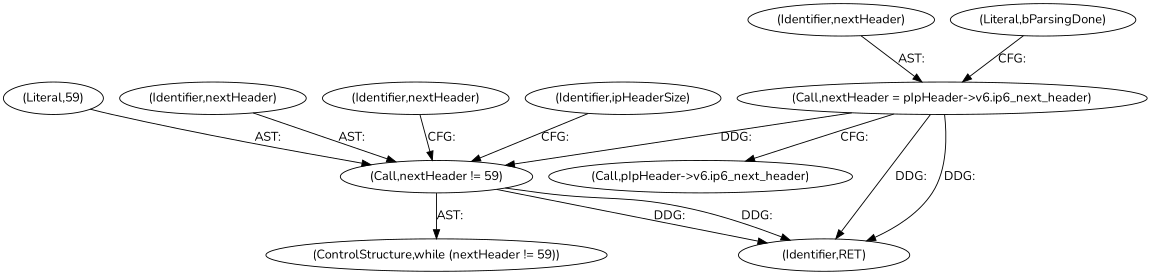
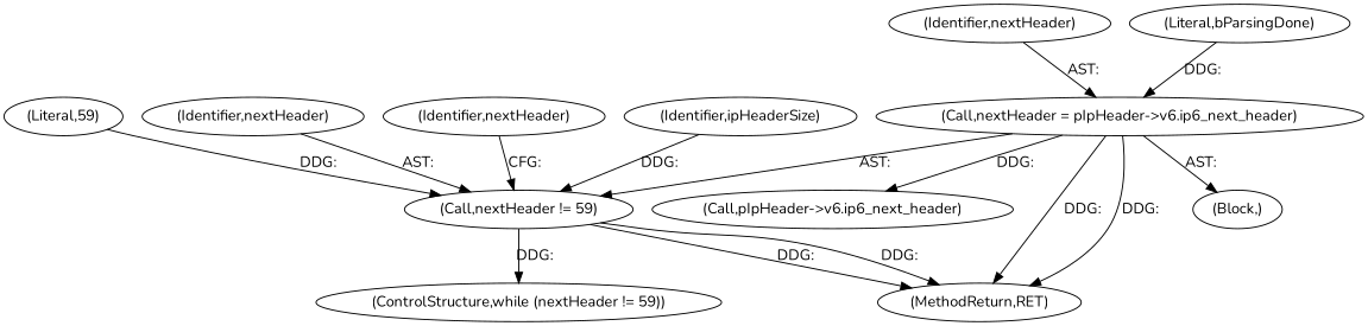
  digraph {
    fontname=Nunito
    node [fontname=Nunito]
    edge [fontname=Nunito]
    n1 [label="(Call,nextHeader = pIpHeader->v6.ip6_next_header)"]
    n2 [label="(Call,nextHeader != 59)"]
-   n3 [label="(Identifier,RET)"]
+   n3 [label="(MethodReturn,RET)"]
+   n4 [label="(Block,)"]
    n5 [label="(Call,pIpHeader->v6.ip6_next_header)"]
    n6 [label="(ControlStructure,while (nextHeader != 59))"]
    n7 [label="(Literal,59)"]
    n8 [label="(Identifier,nextHeader)"]
    n9 [label="(Identifier,nextHeader)"]
    n10 [label="(Identifier,nextHeader)"]
    n11 [label="(Literal,bParsingDone)"]
    n12 [label="(Identifier,ipHeaderSize)"]
-   n1 -> n2 [label="DDG: "]
+   n1 -> n2 [label="AST: "]
    n1 -> n3 [label="DDG: "]
    n1 -> n3 [label="DDG: "]
-   n1 -> n5 [label="CFG: "]
+   n1 -> n4 [label="AST: "]
+   n1 -> n5 [label="DDG: "]
    n2 -> n3 [label="DDG: "]
    n2 -> n3 [label="DDG: "]
-   n2 -> n6 [label="AST: "]
-   n7 -> n2 [label="AST: "]
+   n2 -> n6 [label="DDG: "]
+   n7 -> n2 [label="DDG: "]
    n8 -> n2 [label="AST: "]
    n9 -> n2 [label="CFG: "]
    n10 -> n1 [label="AST: "]
-   n11 -> n1 [label="CFG: "]
-   n12 -> n2 [label="CFG: "]
+   n11 -> n1 [label="DDG: "]
+   n12 -> n2 [label="DDG: "]
  }
